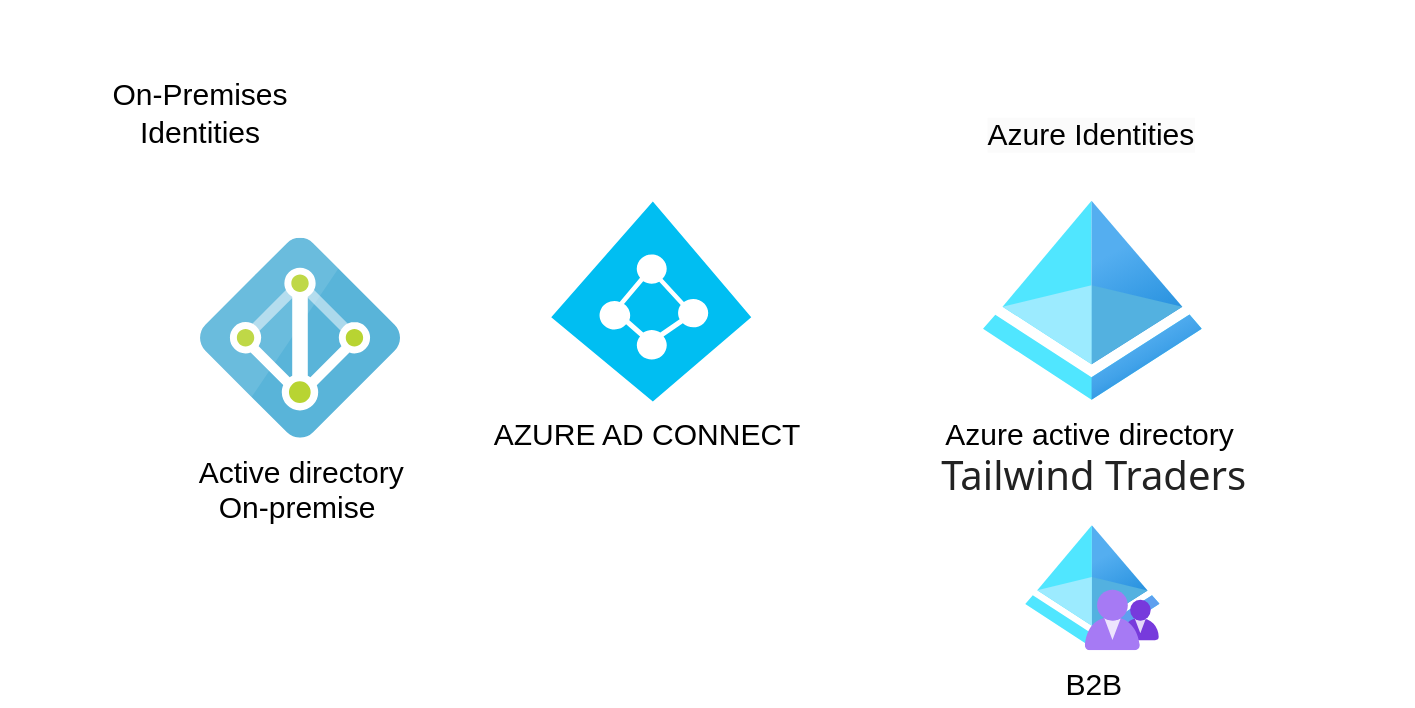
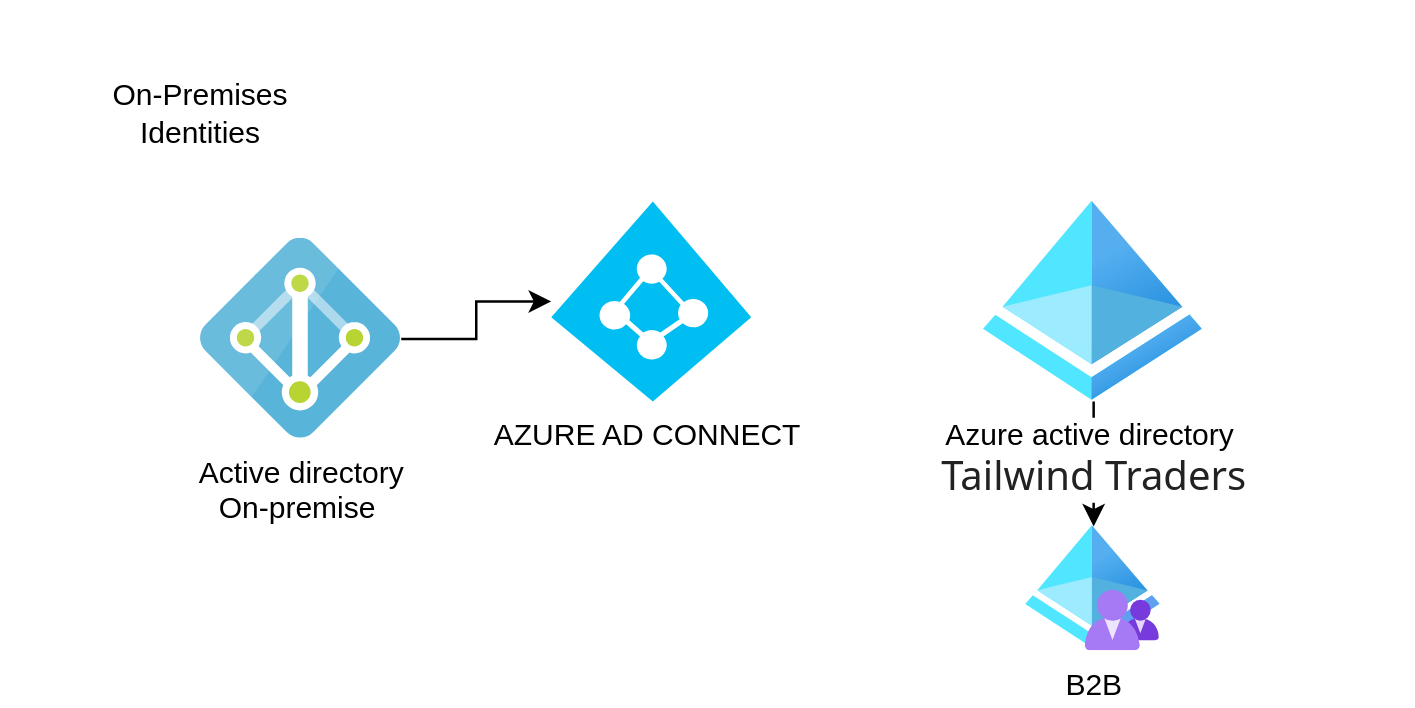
  <mxCell id="0" />
  <mxCell id="1" parent="0" />
+ <mxCell id="2" style="edgeStyle=orthogonalEdgeStyle;rounded=0;orthogonalLoop=1;jettySize=auto;html=1;" edge="1" parent="1" source="3" target="7"><mxGeometry relative="1" as="geometry" /></mxCell>
  <mxCell id="3" value="&lt;span style=&quot;border-color: var(--border-color); color: rgb(0, 0, 0); font-family: Helvetica; font-size: 12px; font-style: normal; font-variant-ligatures: normal; font-variant-caps: normal; font-weight: 400; letter-spacing: normal; orphans: 2; text-align: center; text-indent: 0px; text-transform: none; widows: 2; word-spacing: 0px; -webkit-text-stroke-width: 0px; text-decoration-thickness: initial; text-decoration-style: initial; text-decoration-color: initial; background-color: rgb(255, 255, 255); float: none; display: inline !important;&quot;&gt;Active directory&lt;/span&gt;&lt;br style=&quot;border-color: var(--border-color); color: rgb(0, 0, 0); font-family: Helvetica; font-size: 12px; font-style: normal; font-variant-ligatures: normal; font-variant-caps: normal; font-weight: 400; letter-spacing: normal; orphans: 2; text-align: center; text-indent: 0px; text-transform: none; widows: 2; word-spacing: 0px; -webkit-text-stroke-width: 0px; background-color: rgb(251, 251, 251); text-decoration-thickness: initial; text-decoration-style: initial; text-decoration-color: initial;&quot;&gt;&lt;span style=&quot;border-color: var(--border-color); color: rgb(0, 0, 0); font-family: Helvetica; font-size: 12px; font-style: normal; font-variant-ligatures: normal; font-variant-caps: normal; font-weight: 400; letter-spacing: normal; orphans: 2; text-align: center; text-indent: 0px; text-transform: none; widows: 2; word-spacing: 0px; -webkit-text-stroke-width: 0px; text-decoration-thickness: initial; text-decoration-style: initial; text-decoration-color: initial; background-color: rgb(255, 255, 255); float: none; display: inline !important;&quot;&gt;On-premise&amp;nbsp;&lt;/span&gt;" style="image;sketch=0;aspect=fixed;html=1;points=[];align=center;fontSize=12;image=img/lib/mscae/Active_Directory.svg;" vertex="1" parent="1"><mxGeometry x="80" y="95" width="80" height="80" as="geometry" /></mxCell>
+ <mxCell id="4" style="edgeStyle=orthogonalEdgeStyle;rounded=0;orthogonalLoop=1;jettySize=auto;html=1;" edge="1" parent="1" source="5" target="6"><mxGeometry relative="1" as="geometry" /></mxCell>
  <mxCell id="5" value="Azure active directory&amp;nbsp;&lt;br&gt;&lt;span style=&quot;font-size: 12pt; font-family: &amp;quot;Segoe UI&amp;quot;, serif; color: rgb(34, 34, 34); text-align: right;&quot;&gt;Tailwind Traders&lt;/span&gt;" style="image;aspect=fixed;html=1;points=[];align=center;fontSize=12;image=img/lib/azure2/identity/Azure_Active_Directory.svg;" vertex="1" parent="1"><mxGeometry x="393.21" y="80" width="87.5" height="80" as="geometry" /></mxCell>
  <mxCell id="6" value="B2B" style="image;aspect=fixed;html=1;points=[];align=center;fontSize=12;image=img/lib/azure2/identity/Azure_AD_B2C.svg;" vertex="1" parent="1"><mxGeometry x="410" y="210" width="53.91" height="50" as="geometry" /></mxCell>
  <mxCell id="7" value="AZURE AD CONNECT&amp;nbsp;" style="verticalLabelPosition=bottom;html=1;verticalAlign=top;align=center;strokeColor=none;fillColor=#00BEF2;shape=mxgraph.azure.azure_active_directory;" vertex="1" parent="1"><mxGeometry x="220" y="80" width="80" height="80" as="geometry" /></mxCell>
  <mxCell id="8" value="On-Premises Identities" style="text;strokeColor=none;align=center;fillColor=none;html=1;verticalAlign=middle;whiteSpace=wrap;rounded=0;" vertex="1" parent="1"><mxGeometry x="20" y="20" width="120" height="50" as="geometry" /></mxCell>
- <mxCell id="9" value="&lt;span style=&quot;color: rgb(0, 0, 0); font-family: Helvetica; font-size: 12px; font-style: normal; font-variant-ligatures: normal; font-variant-caps: normal; font-weight: 400; letter-spacing: normal; orphans: 2; text-align: center; text-indent: 0px; text-transform: none; widows: 2; word-spacing: 0px; -webkit-text-stroke-width: 0px; background-color: rgb(251, 251, 251); text-decoration-thickness: initial; text-decoration-style: initial; text-decoration-color: initial; float: none; display: inline !important;&quot;&gt;Azure Identities&lt;/span&gt;" style="text;whiteSpace=wrap;html=1;" vertex="1" parent="1"><mxGeometry x="393.21" y="40" width="150" height="40" as="geometry" /></mxCell>
